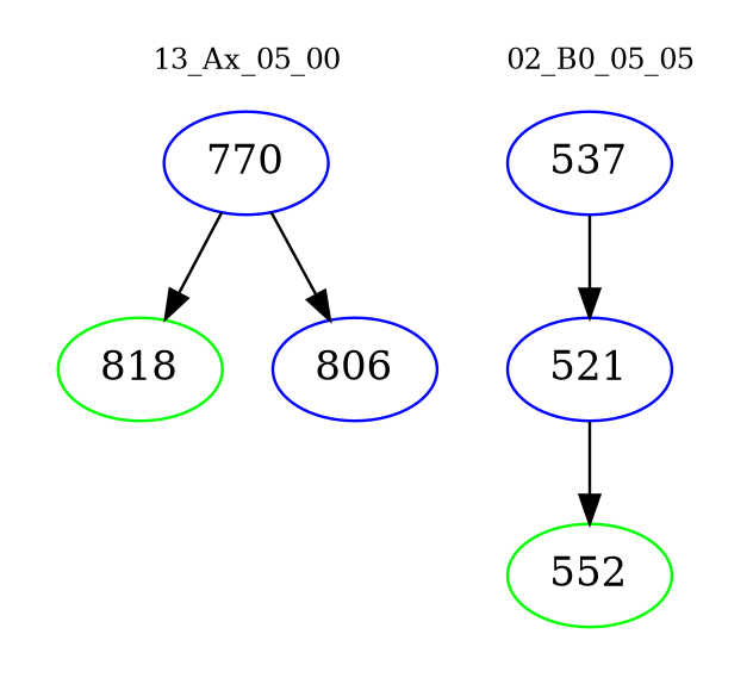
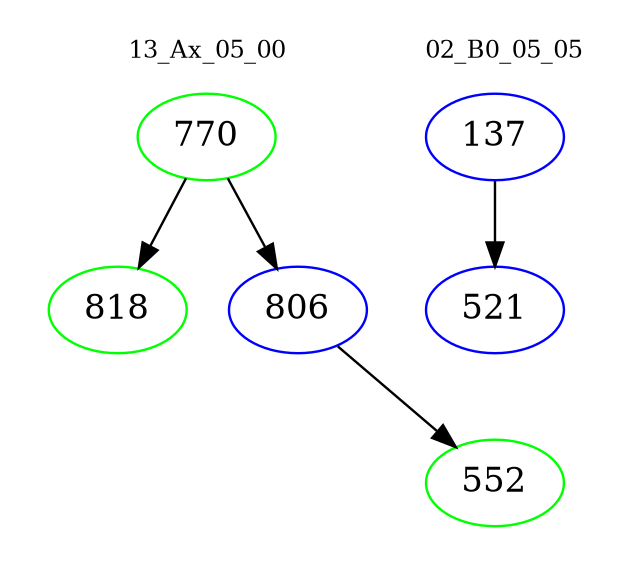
  digraph {
    fontname="DejaVu Serif"
    node [color=green fontname="DejaVu Serif"]
    edge [color=black fontname="DejaVu Serif"]
-   n1 [color=blue label=770]
+   n1 [label=770]
    n2 [label=818]
    n3 [color=blue label=806]
    n4 [color=blue label=521]
-   n5 [color=blue label=537]
+   n5 [color=blue label=137]
    n6 [label=552]
    subgraph cluster_1 {
      color=white
      fontsize=10
      label="13_Ax_05_00"
      n1
      n2
      n3
    }
    subgraph cluster_2 {
      color=white
      fontsize=10
      label="02_B0_05_05"
      n4
      n5
      n6
    }
    n1 -> n2
    n1 -> n3
-   n4 -> n6
+   n3 -> n6
    n5 -> n4
  }
